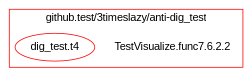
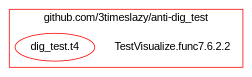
  digraph {
    compound=true
    rankdir=TB
    fontname="Liberation Sans"
    node [fontname="Liberation Sans"]
    n1 [label="TestVisualize.func7.6.2.2" shape=plaintext]
    n2 [color=red label="dig_test.t4"]
    subgraph cluster_1 {
      color=red
-     label="github.test/3timeslazy/anti-dig_test"
+     label="github.com/3timeslazy/anti-dig_test"
      n1
      n2
    }
  }
